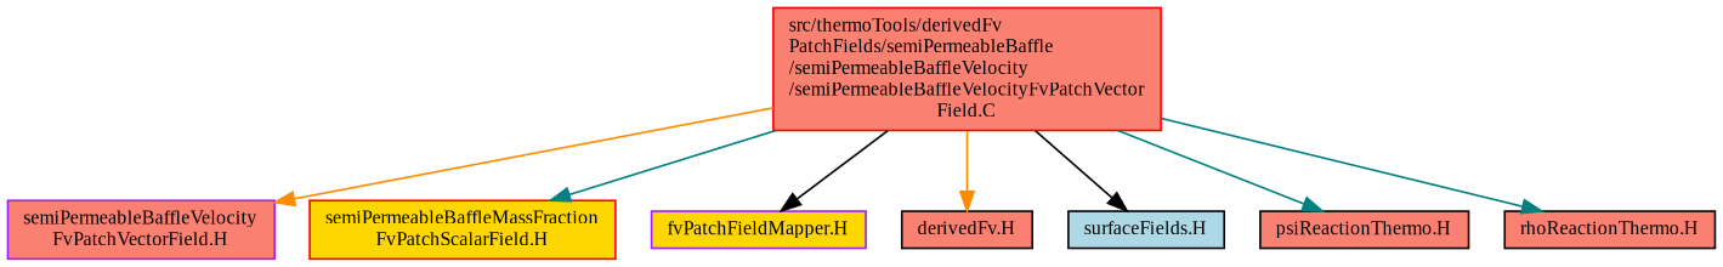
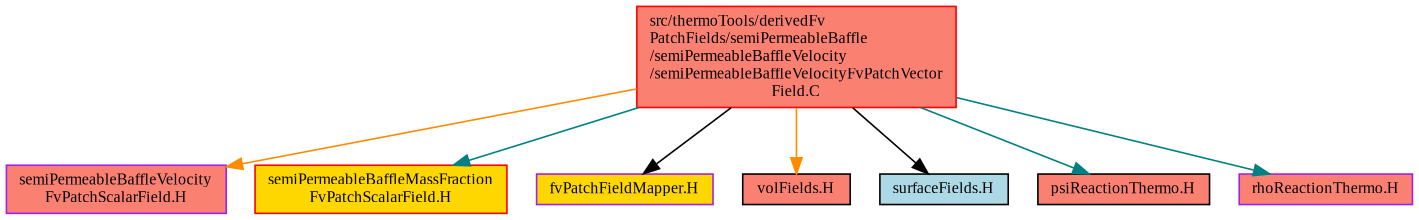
  digraph {
    fontname="Liberation Serif"
    node [color=purple fillcolor=salmon fontname="Liberation Serif" fontsize=10 shape=box style=filled]
    edge [color=teal fontname="Liberation Serif" fontsize=10 labelfontname=Helvetica labelfontsize=10 style=solid]
    n1 [color=red fontcolor=black height=0.2 label="src/thermoTools/derivedFv\lPatchFields/semiPermeableBaffle\l/semiPermeableBaffleVelocity\l/semiPermeableBaffleVelocityFvPatchVector\lField.C" width=0.4]
-   n2 [height=0.2 label="semiPermeableBaffleVelocity\lFvPatchVectorField.H" width=0.4]
+   n2 [height=0.2 label="semiPermeableBaffleVelocity\lFvPatchScalarField.H" width=0.4]
    n3 [color=red fillcolor=gold height=0.2 label="semiPermeableBaffleMassFraction\lFvPatchScalarField.H" width=0.4]
    n4 [fillcolor=gold height=0.2 label="fvPatchFieldMapper.H" width=0.4]
-   n5 [color=black height=0.2 label="derivedFv.H" width=0.4]
+   n5 [color=black height=0.2 label="volFields.H" width=0.4]
    n6 [color=black fillcolor=lightblue height=0.2 label="surfaceFields.H" width=0.4]
    n7 [color=black height=0.2 label="psiReactionThermo.H" width=0.4]
-   n8 [color=black height=0.2 label="rhoReactionThermo.H" width=0.4]
+   n8 [height=0.2 label="rhoReactionThermo.H" width=0.4]
    n1 -> n2 [color=darkorange]
    n1 -> n3
    n1 -> n4 [color=black]
    n1 -> n5 [color=darkorange]
    n1 -> n6 [color=black]
    n1 -> n7
    n1 -> n8
  }
